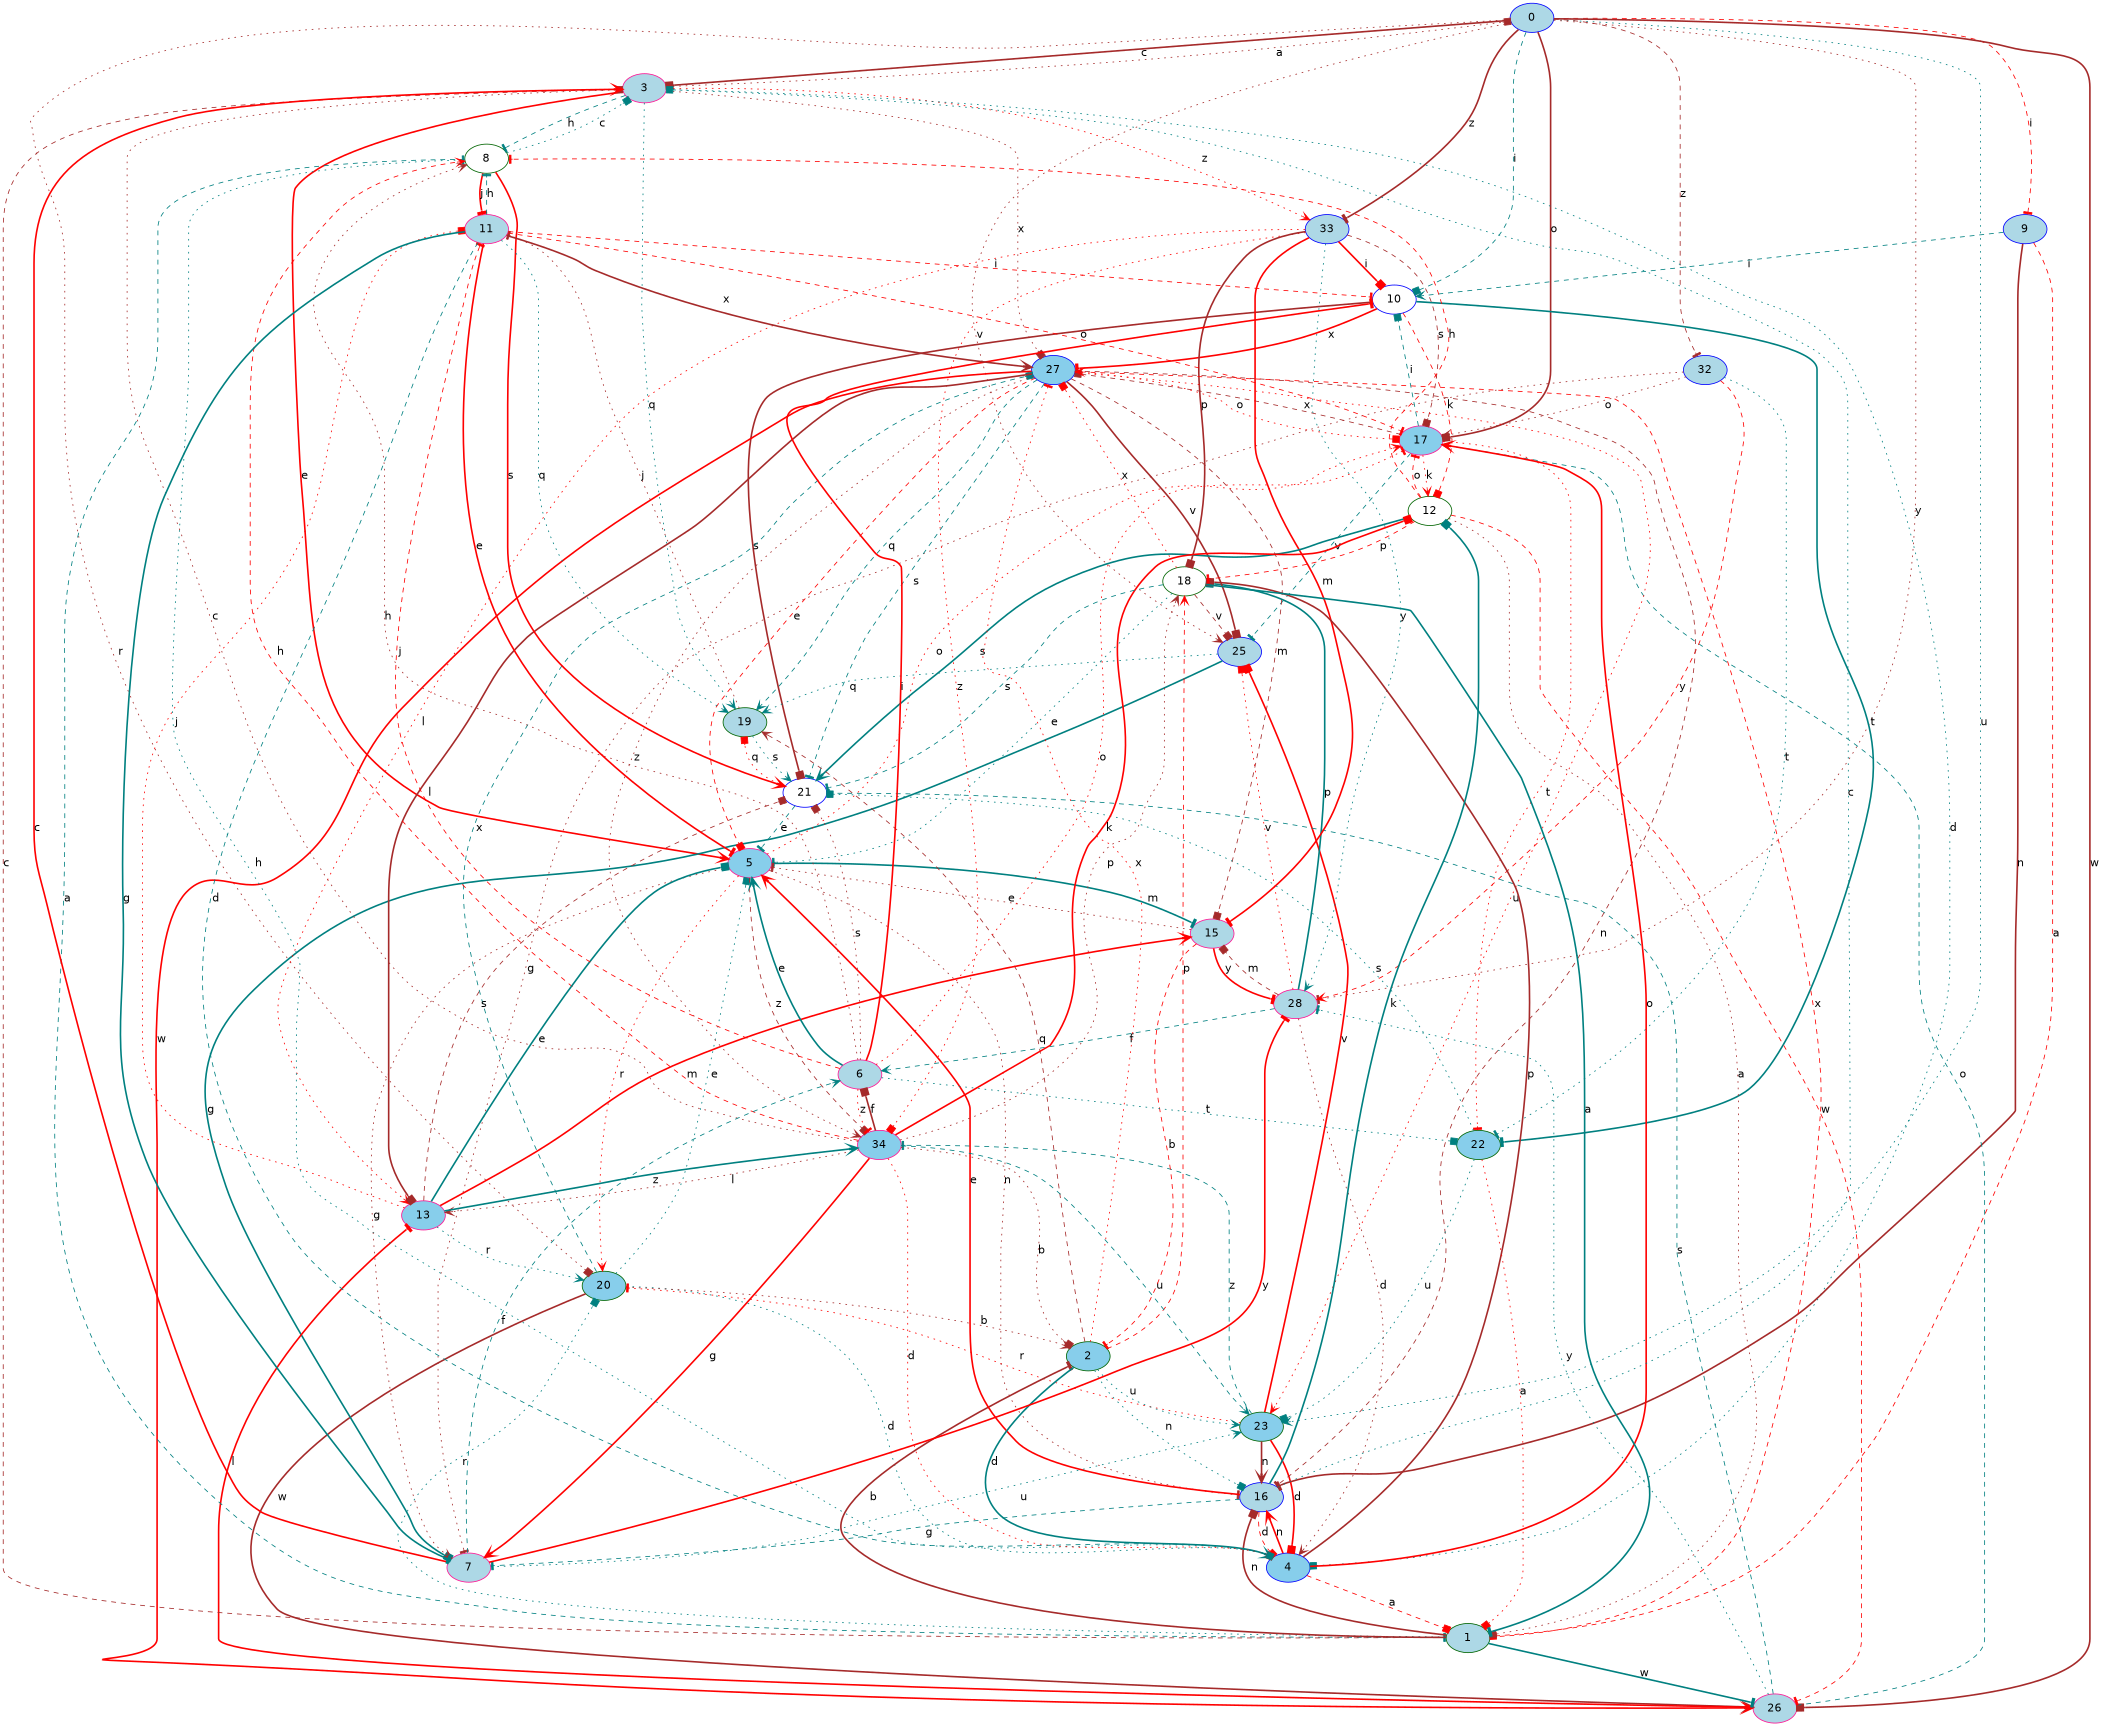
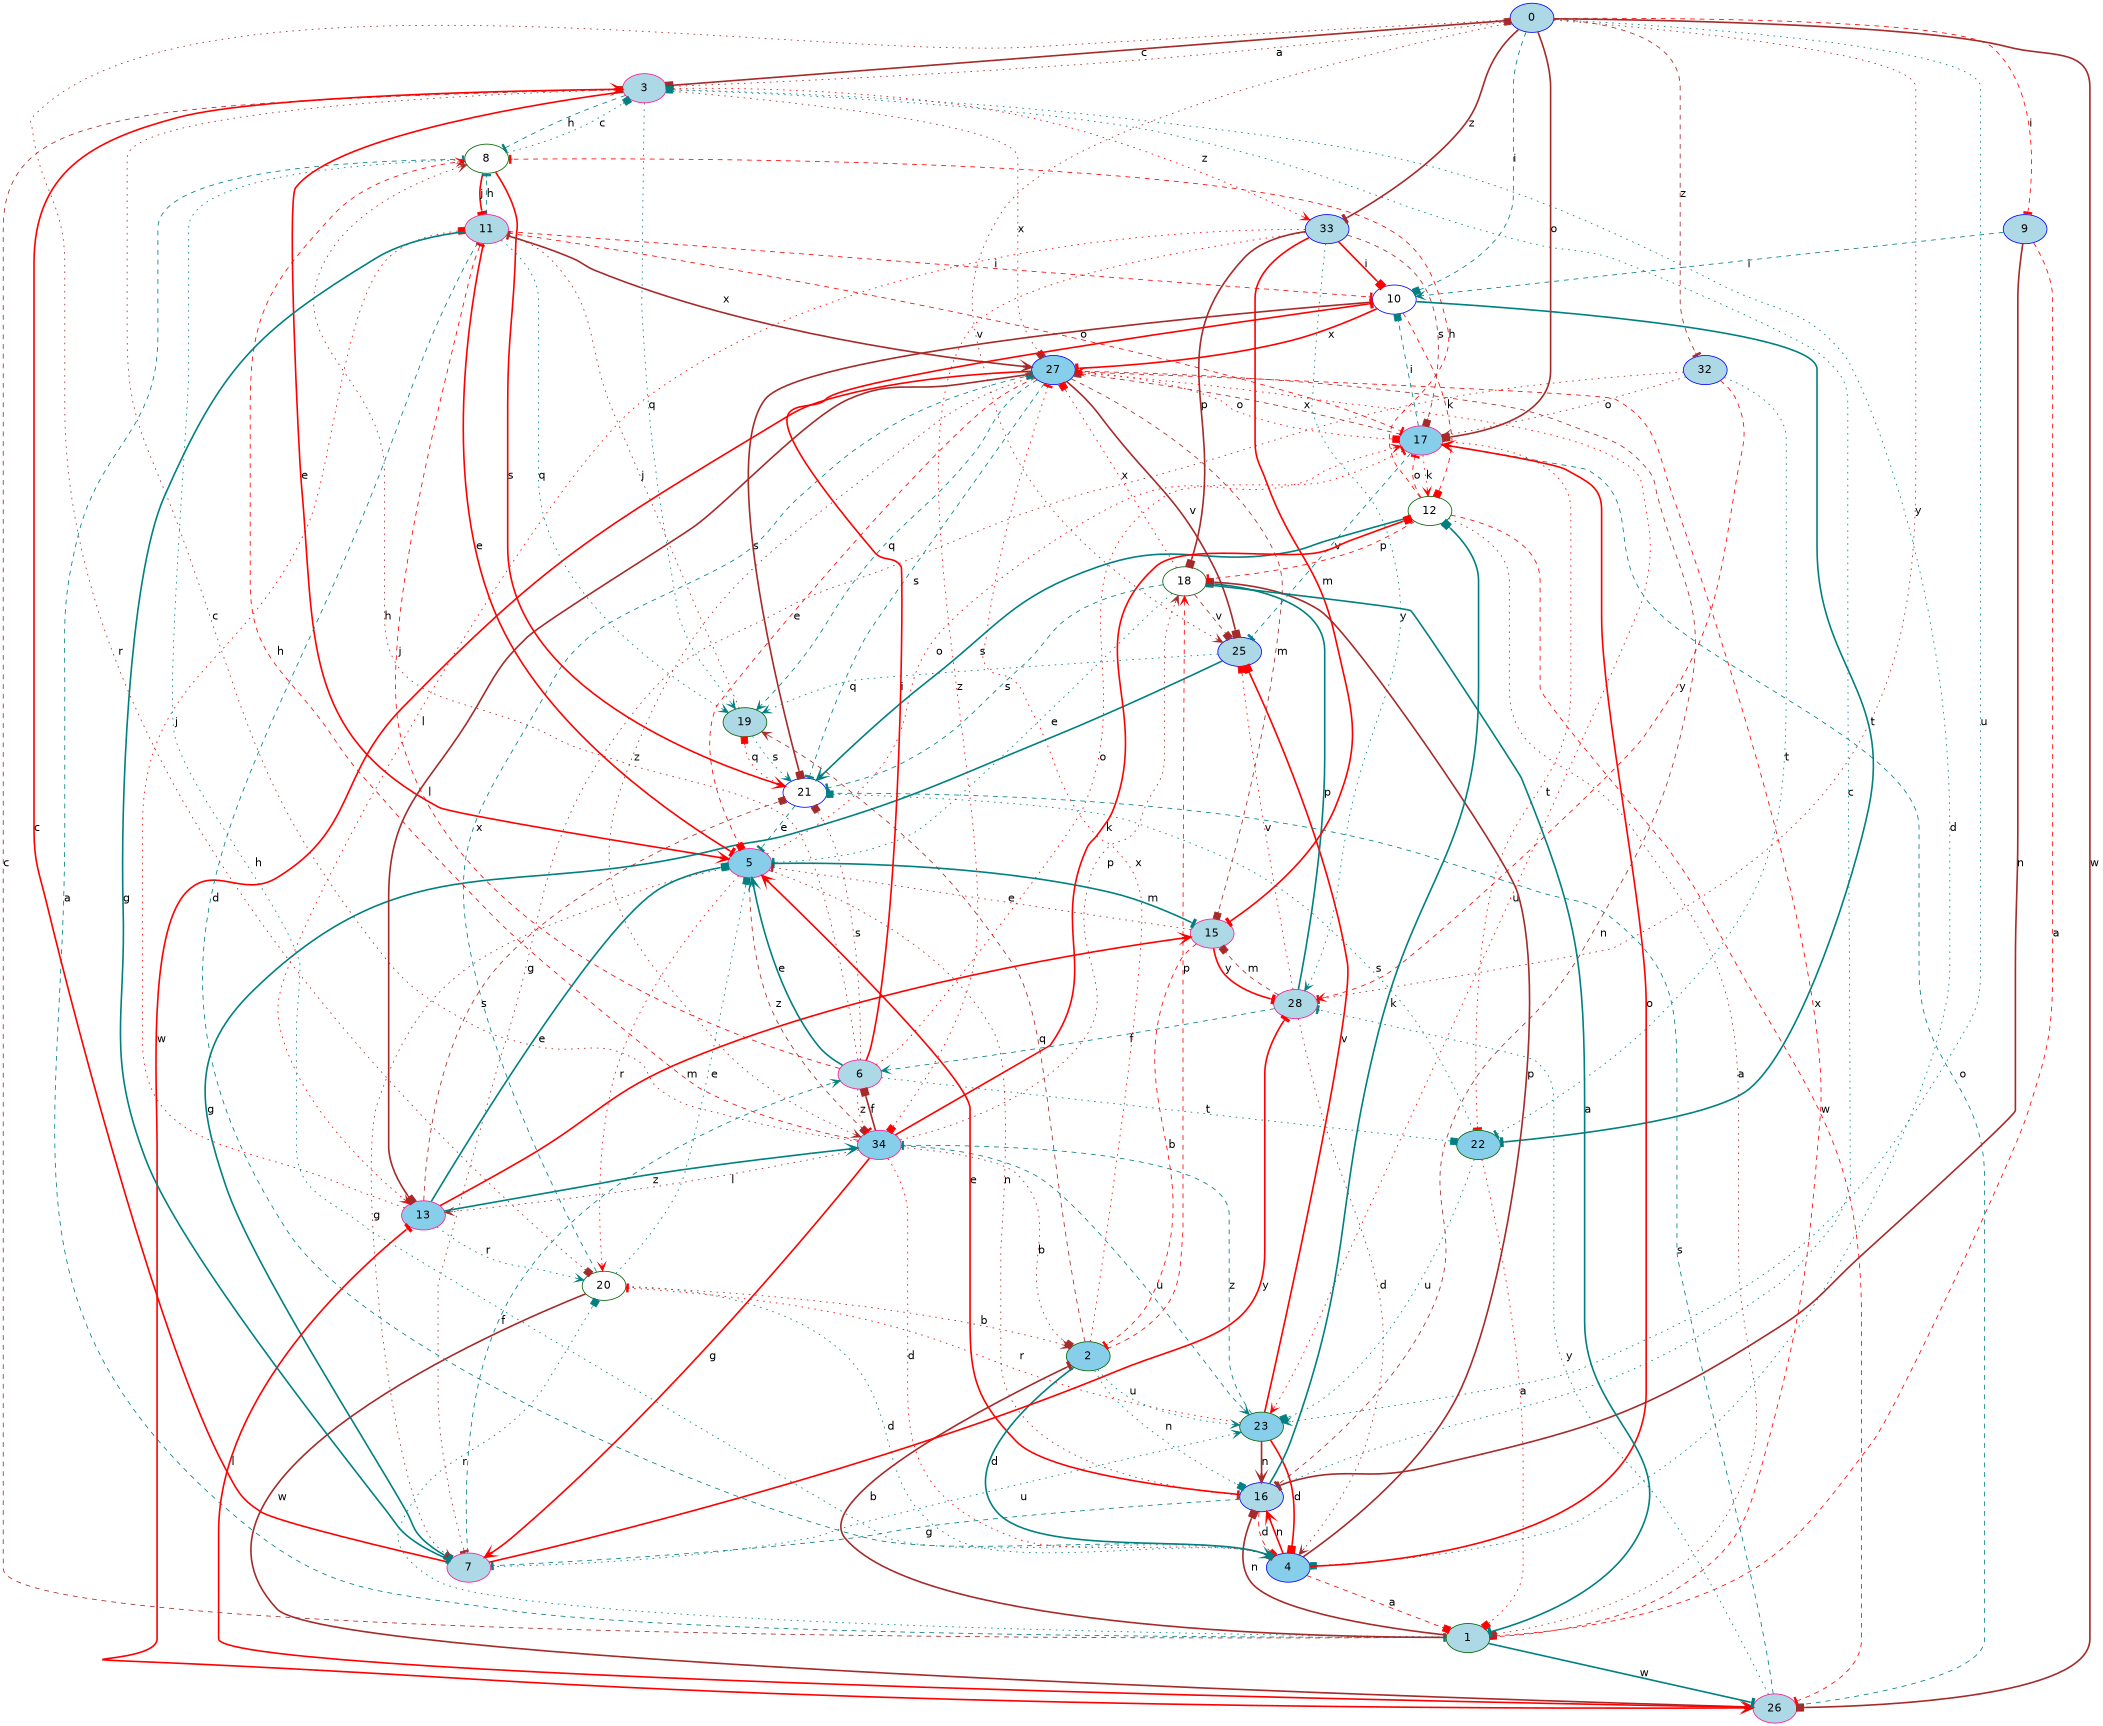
  strict digraph {
    fontname="DejaVu Sans"
    node [color=deeppink fillcolor=lightblue fontname="DejaVu Sans" style=filled]
    edge [arrowhead=box color=red fontname="DejaVu Sans" style=dotted]
    0 [color=blue]
    3
    9 [color=blue]
    10 [color=blue fillcolor=white]
    17 [fillcolor=skyblue]
-   20 [color=darkgreen fillcolor=skyblue]
+   20 [color=darkgreen fillcolor=white]
    23 [color=darkgreen fillcolor=skyblue]
    25 [color=blue]
    26
    28
    32 [color=blue]
    33 [color=blue]
    27 [color=blue fillcolor=skyblue]
    4 [color=blue fillcolor=skyblue]
    19 [color=darkgreen]
    5 [fillcolor=skyblue]
    8 [color=darkgreen fillcolor=white]
    1 [color=darkgreen]
    16 [color=blue]
    21 [color=blue fillcolor=white]
    22 [color=darkgreen fillcolor=skyblue]
    12 [color=darkgreen fillcolor=white]
    2 [color=darkgreen fillcolor=skyblue]
    34 [fillcolor=skyblue]
    7
    13 [fillcolor=skyblue]
    18 [color=darkgreen fillcolor=white]
    15
    6
    11
    0 -> 3 [color=brown label=c style=bold]
    0 -> 9 [arrowhead=tee label=i style=dashed]
    0 -> 10 [color=teal label=i style=dashed]
    0 -> 17 [color=brown label=o style=bold]
    0 -> 20 [color=brown label=r]
    0 -> 23 [arrowhead=vee color=teal label=u]
    0 -> 25 [arrowhead=vee color=brown label=v]
    0 -> 26 [color=brown label=w style=bold]
    0 -> 28 [arrowhead=tee color=brown label=y]
    0 -> 32 [arrowhead=tee color=brown label=z style=dashed]
    0 -> 33 [arrowhead=tee color=brown label=z style=bold]
    3 -> 0 [color=brown label=a]
    3 -> 33 [arrowhead=vee label=z]
    3 -> 27 [color=brown label=x]
    3 -> 4 [color=teal label=d]
    3 -> 19 [arrowhead=vee color=teal label=q]
    3 -> 5 [arrowhead=vee label=e style=bold]
    3 -> 8 [arrowhead=tee color=teal label=h style=dashed]
    9 -> 10 [arrowhead=vee color=teal label=i style=dashed]
    9 -> 1 [label=a style=dashed]
    9 -> 16 [arrowhead=tee color=brown label=n style=bold]
    10 -> 27 [arrowhead=tee label=x style=bold]
    10 -> 21 [color=brown label=s style=bold]
    10 -> 22 [arrowhead=tee color=teal label=t style=bold]
    10 -> 12 [label=k style=dashed]
    17 -> 10 [color=teal label=i style=dashed]
    17 -> 25 [arrowhead=tee color=teal label=v style=dashed]
    17 -> 27 [color=brown label=x style=dashed]
    17 -> 22 [arrowhead=tee label=t]
    17 -> 12 [arrowhead=vee label=k]
    20 -> 26 [arrowhead=vee color=brown label=w style=bold]
    20 -> 27 [color=teal label=x style=dashed]
    20 -> 4 [arrowhead=vee color=teal label=d]
    20 -> 5 [color=teal label=e]
    20 -> 2 [arrowhead=vee color=brown label=b]
    23 -> 20 [arrowhead=tee label=r]
    23 -> 25 [label=v style=bold]
    23 -> 4 [label=d style=bold]
    23 -> 16 [arrowhead=vee color=brown label=n style=bold]
    23 -> 34 [arrowhead=tee color=teal label=z style=dashed]
    25 -> 19 [arrowhead=vee color=teal label=q]
    25 -> 7 [color=teal label=g style=bold]
    26 -> 17 [arrowhead=vee color=teal label=o style=dashed]
    26 -> 28 [arrowhead=tee color=teal label=y]
    26 -> 21 [arrowhead=tee color=teal label=s style=dashed]
    26 -> 13 [arrowhead=tee label=l style=bold]
    28 -> 25 [label=v]
    28 -> 4 [arrowhead=vee color=brown label=d]
    28 -> 18 [color=teal label=p style=bold]
    28 -> 15 [color=brown label=m style=dashed]
    28 -> 6 [arrowhead=vee color=teal label=f style=dashed]
    32 -> 17 [arrowhead=vee color=brown label=o]
    32 -> 28 [arrowhead=vee label=y style=dashed]
    32 -> 22 [arrowhead=tee color=teal label=t]
    32 -> 7 [arrowhead=tee color=brown label=g]
    33 -> 10 [label=i style=bold]
    33 -> 17 [color=brown label=s style=dashed]
    33 -> 28 [arrowhead=vee color=teal label=y]
    33 -> 34 [label=z]
    33 -> 13 [arrowhead=vee label=l]
    33 -> 18 [color=brown label=p style=bold]
    33 -> 15 [arrowhead=tee label=m style=bold]
    27 -> 17 [label=o]
    27 -> 23 [arrowhead=vee label=u]
    27 -> 25 [color=brown label=v style=bold]
    27 -> 26 [arrowhead=vee label=w style=bold]
    27 -> 19 [arrowhead=vee color=teal label=q style=dashed]
    27 -> 5 [label=e style=dashed]
    27 -> 16 [arrowhead=tee color=brown label=n style=dashed]
    27 -> 21 [arrowhead=tee color=teal label=s style=dashed]
    27 -> 34 [arrowhead=vee color=brown label=z]
    27 -> 13 [color=brown label=l style=bold]
    27 -> 15 [color=brown label=m style=dashed]
    4 -> 17 [arrowhead=vee label=o style=bold]
    4 -> 8 [arrowhead=tee color=teal label=h]
    4 -> 1 [label=a style=dashed]
    4 -> 16 [arrowhead=vee label=n style=bold]
    4 -> 18 [color=brown label=p style=bold]
    19 -> 21 [arrowhead=vee color=teal label=s]
    19 -> 11 [arrowhead=tee color=brown label=j]
    5 -> 17 [arrowhead=vee label=o]
    5 -> 20 [arrowhead=vee label=r]
    5 -> 16 [arrowhead=tee color=brown label=n]
    5 -> 34 [color=brown label=z style=dashed]
    5 -> 7 [arrowhead=vee color=brown label=g]
    5 -> 15 [arrowhead=tee color=teal label=m style=bold]
    8 -> 3 [color=teal label=c]
    8 -> 1 [arrowhead=tee color=teal label=a style=dashed]
    8 -> 21 [arrowhead=vee label=s style=bold]
    8 -> 11 [arrowhead=tee label=j style=bold]
    1 -> 3 [arrowhead=vee color=brown label=c style=dashed]
    1 -> 20 [color=teal label=r]
    1 -> 26 [arrowhead=tee color=teal label=w style=bold]
    1 -> 27 [arrowhead=vee label=x style=dashed]
    1 -> 16 [color=brown label=n style=bold]
    1 -> 2 [arrowhead=tee color=brown label=b style=bold]
    16 -> 3 [color=teal label=c]
    16 -> 4 [label=d style=dashed]
    16 -> 5 [arrowhead=vee label=e style=bold]
    16 -> 12 [color=teal label=k style=bold]
    16 -> 7 [arrowhead=tee color=teal label=g style=dashed]
    21 -> 19 [label=q]
    21 -> 5 [arrowhead=tee color=teal label=e style=dashed]
    22 -> 23 [color=teal label=u]
    22 -> 1 [label=a]
    22 -> 21 [color=teal label=s]
    12 -> 17 [arrowhead=tee label=o style=dashed]
    12 -> 26 [arrowhead=tee label=w style=dashed]
    12 -> 8 [arrowhead=tee label=h style=dashed]
    12 -> 1 [color=brown label=a]
    12 -> 21 [arrowhead=vee color=teal label=s style=bold]
    12 -> 18 [arrowhead=tee label=p style=dashed]
    2 -> 23 [arrowhead=vee color=teal label=u]
    2 -> 27 [arrowhead=tee label=x]
    2 -> 4 [arrowhead=vee color=teal label=d style=bold]
    2 -> 19 [arrowhead=vee color=brown label=q style=dashed]
    2 -> 16 [color=teal label=n]
    2 -> 18 [arrowhead=vee label=p style=dashed]
    34 -> 3 [color=brown label=c]
    34 -> 23 [arrowhead=vee color=teal label=u style=dashed]
    34 -> 4 [label=d]
    34 -> 8 [arrowhead=vee label=h style=dashed]
    34 -> 12 [label=k style=bold]
    34 -> 2 [color=brown label=b]
    34 -> 7 [arrowhead=vee label=g style=bold]
    34 -> 13 [arrowhead=vee color=brown label=l]
    34 -> 18 [arrowhead=vee color=brown label=p]
    34 -> 6 [color=brown label=f style=bold]
    7 -> 3 [arrowhead=vee label=c style=bold]
    7 -> 23 [arrowhead=vee color=teal label=u]
    7 -> 28 [arrowhead=tee label=y style=bold]
    7 -> 6 [arrowhead=vee color=teal label=f style=dashed]
    13 -> 20 [arrowhead=vee color=teal label=r]
    13 -> 5 [color=teal label=e style=bold]
    13 -> 21 [color=brown label=s style=dashed]
    13 -> 34 [arrowhead=vee color=teal label=z style=bold]
    13 -> 15 [arrowhead=vee label=m style=bold]
    13 -> 11 [label=j]
    18 -> 25 [color=brown label=v style=dashed]
    18 -> 27 [label=x]
    18 -> 5 [arrowhead=tee color=teal label=e]
    18 -> 1 [arrowhead=tee color=teal label=a style=bold]
    18 -> 21 [arrowhead=tee color=teal label=s style=dashed]
    15 -> 28 [arrowhead=tee label=y style=bold]
    15 -> 5 [arrowhead=tee color=brown label=e]
    15 -> 2 [arrowhead=tee label=b style=dashed]
    6 -> 10 [arrowhead=tee label=i style=bold]
    6 -> 17 [arrowhead=tee label=o]
    6 -> 5 [arrowhead=vee color=teal label=e style=bold]
    6 -> 8 [arrowhead=vee color=brown label=h]
    6 -> 21 [color=brown label=s]
    6 -> 22 [color=teal label=t]
    6 -> 34 [arrowhead=tee label=z]
    6 -> 11 [arrowhead=tee label=j style=dashed]
    11 -> 10 [arrowhead=tee label=i style=dashed]
    11 -> 17 [arrowhead=tee label=o style=dashed]
    11 -> 27 [arrowhead=vee color=brown label=x style=bold]
    11 -> 4 [color=teal label=d style=dashed]
    11 -> 19 [arrowhead=vee color=teal label=q]
    11 -> 5 [arrowhead=tee label=e style=bold]
    11 -> 8 [arrowhead=tee color=teal label=h style=dashed]
    11 -> 7 [arrowhead=tee color=teal label=g style=bold]
  }
